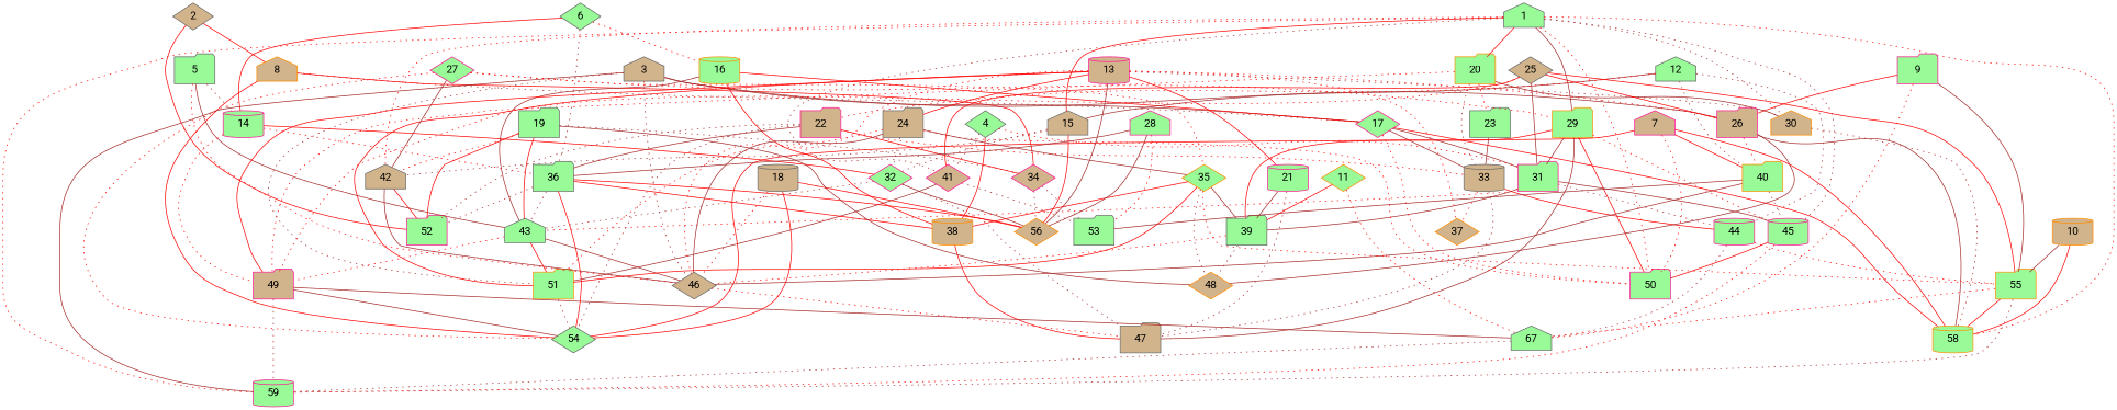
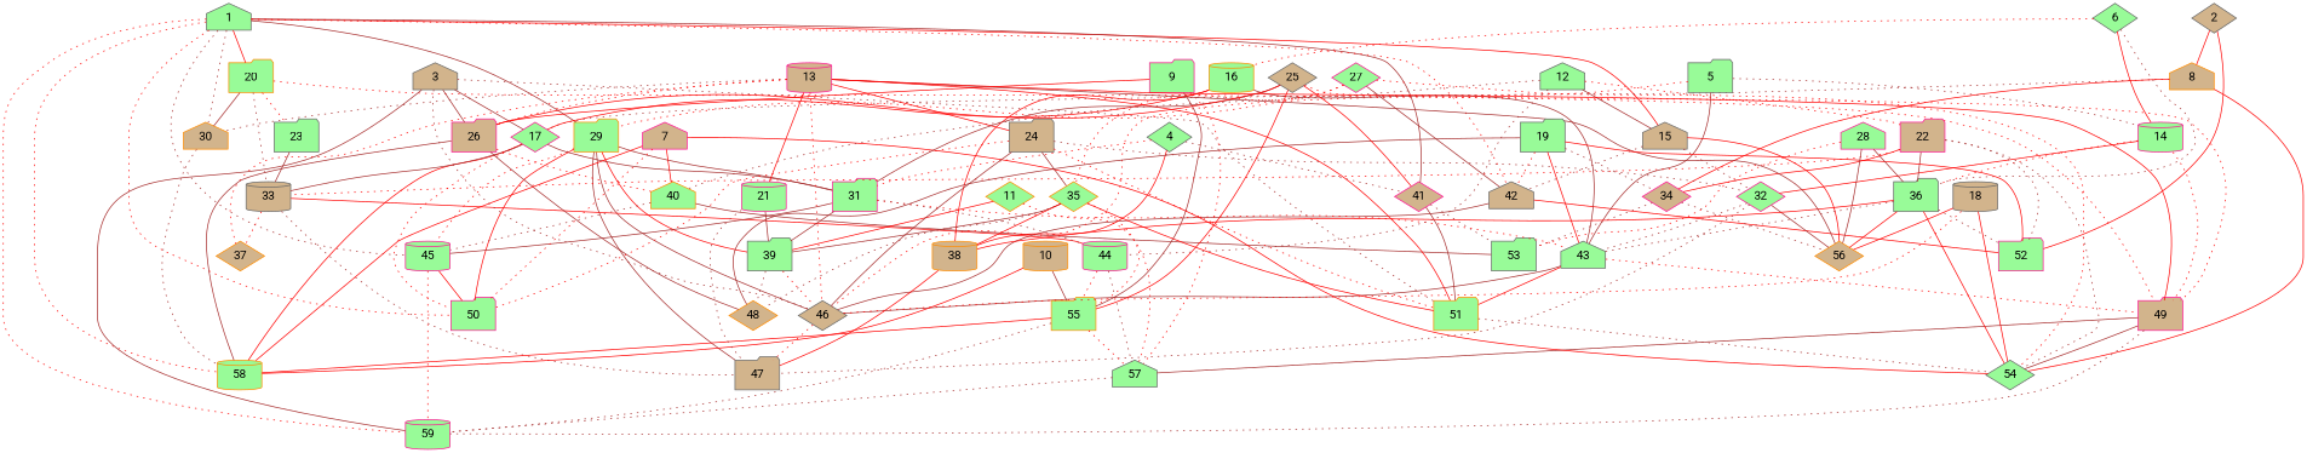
  graph {
    fontname=Roboto
    node [color=gray40 fillcolor=palegreen fontname=Roboto shape=folder style=filled]
    edge [color=red fontname=Roboto style=solid weight=1.0]
    1 [shape=house]
    15 [fillcolor=tan shape=house]
    20 [color=darkorange]
    29 [color=darkorange]
    30 [color=darkorange fillcolor=tan shape=house]
    41 [color=deeppink fillcolor=tan shape=diamond]
    42 [fillcolor=tan shape=house]
    45 [color=deeppink shape=cylinder]
    50 [color=deeppink]
    58 [color=darkorange shape=cylinder]
    59 [color=deeppink shape=cylinder]
    56 [color=darkorange fillcolor=tan shape=diamond]
    32 [color=deeppink shape=diamond]
    49 [color=deeppink fillcolor=tan]
    33 [fillcolor=tan shape=cylinder]
    23
    46 [fillcolor=tan shape=diamond]
    31 [color=deeppink]
    39
    47 [fillcolor=tan]
    51 [color=darkorange]
    53
    52 [color=deeppink]
    2 [fillcolor=tan shape=diamond]
    8 [color=darkorange fillcolor=tan shape=house]
    17 [color=deeppink shape=diamond]
    54 [shape=diamond]
    34 [color=deeppink fillcolor=tan shape=diamond]
    3 [fillcolor=tan shape=house]
    26 [color=deeppink fillcolor=tan]
-   40 [color=darkorange]
+   40 [color=darkorange shape=house]
    48 [color=darkorange fillcolor=tan shape=diamond]
    4 [shape=diamond]
    38 [color=darkorange fillcolor=tan shape=cylinder]
    43 [shape=house]
    44 [color=deeppink shape=cylinder]
    5
    14 [color=deeppink shape=cylinder]
    36
    6 [shape=diamond]
    16 [color=darkorange shape=cylinder]
    7 [color=deeppink fillcolor=tan shape=house]
    9 [color=deeppink]
    55 [color=darkorange]
-   57 [shape=house label=67]
+   57 [shape=house]
    10 [color=darkorange fillcolor=tan shape=cylinder]
    11 [color=darkorange shape=diamond]
    12 [shape=house]
    22 [color=deeppink fillcolor=tan]
    13 [color=deeppink fillcolor=tan shape=cylinder]
    21 [color=deeppink shape=cylinder]
    24 [fillcolor=tan]
    37 [color=darkorange fillcolor=tan shape=diamond]
    35 [color=darkorange shape=diamond]
    18 [fillcolor=tan shape=cylinder]
    19
    25 [fillcolor=tan shape=diamond]
    27 [color=deeppink shape=diamond]
    28 [color=deeppink shape=house]
    1 -- 15
    1 -- 20
    1 -- 29 [color=brown]
    1 -- 30 [color=brown style=dotted]
-   1 -- 41 [color=brown style=dotted]
+   1 -- 41 [color=brown]
    1 -- 42 [style=dotted]
    1 -- 45 [color=brown style=dotted]
    1 -- 50 [style=dotted]
    1 -- 58 [style=dotted]
    1 -- 59 [style=dotted]
    15 -- 42 [color=brown style=dotted]
    15 -- 56
    15 -- 32 [color=brown style=dotted]
    20 -- 30 [color=brown]
    20 -- 49 [style=dotted]
    20 -- 33 [color=brown style=dotted]
    20 -- 23 [style=dotted]
    29 -- 45 [style=dotted]
    29 -- 50
-   40 -- 46 [color=brown]
+   29 -- 46 [color=brown]
    29 -- 31 [color=brown]
    29 -- 39
    29 -- 47 [color=brown]
    30 -- 58 [color=brown style=dotted]
    41 -- 51 [color=brown]
    41 -- 53 [color=brown style=dotted]
    42 -- 46 [color=brown]
    42 -- 52
    45 -- 50
    45 -- 59 [style=dotted]
    32 -- 56 [color=brown]
    32 -- 47 [color=brown style=dotted]
    32 -- 43 [color=brown style=dotted]
    49 -- 59 [color=brown style=dotted]
    49 -- 54 [color=brown]
    49 -- 57 [color=brown]
    33 -- 47 [color=brown style=dotted]
    33 -- 44
    33 -- 37 [style=dotted]
    23 -- 33 [color=brown]
    46 -- 47 [style=dotted]
    31 -- 45 [color=brown]
    31 -- 39 [color=brown]
    31 -- 43 [style=dotted]
    31 -- 44 [color=brown style=dotted]
    39 -- 46 [style=dotted weight=2.0]
    39 -- 48 [color=brown style=dotted]
    51 -- 54 [color=brown style=dotted weight=2.0]
    2 -- 52
    2 -- 8
    8 -- 17 [color=brown style=dotted]
    8 -- 54
    8 -- 34
    17 -- 50 [style=dotted]
    17 -- 58
    17 -- 33 [color=brown]
    17 -- 31 [color=brown]
    34 -- 56 [color=brown style=dotted]
    34 -- 53 [color=brown style=dotted]
    3 -- 59 [color=brown weight=2.0]
    3 -- 46 [color=brown style=dotted]
    3 -- 51 [color=brown style=dotted]
    3 -- 17 [color=brown]
    3 -- 26 [color=brown]
    26 -- 58 [color=brown weight=2.0]
    26 -- 40 [style=dotted]
    26 -- 48 [color=brown]
    40 -- 45 [color=brown style=dotted]
    40 -- 53 [color=brown]
    4 -- 41 [color=brown style=dotted]
    4 -- 31 [style=dotted]
    4 -- 38
    38 -- 47
    43 -- 49 [style=dotted]
    43 -- 46 [color=brown weight=2.0]
    43 -- 51
    44 -- 55 [style=dotted]
    44 -- 57 [color=brown style=dotted]
    5 -- 46 [style=dotted]
    5 -- 43 [color=brown]
    5 -- 14 [color=brown style=dotted]
    14 -- 32
    14 -- 49 [style=dotted weight=2.0]
    14 -- 36 [style=dotted]
    36 -- 56
    36 -- 52 [color=brown style=dotted]
    36 -- 54
    36 -- 38
    36 -- 43 [color=brown style=dotted]
    6 -- 14
    6 -- 36 [color=brown style=dotted]
    6 -- 16 [style=dotted]
    16 -- 17
    16 -- 38
    16 -- 43 [color=brown]
    7 -- 50 [style=dotted]
    7 -- 58
    7 -- 54
    7 -- 40
    9 -- 26
    9 -- 55 [color=brown]
    9 -- 57 [style=dotted]
    55 -- 58
    55 -- 59 [color=brown style=dotted]
    55 -- 57 [style=dotted]
    57 -- 59 [color=brown style=dotted]
    10 -- 58
    10 -- 55 [color=brown]
    11 -- 39
    11 -- 57 [style=dotted]
    12 -- 15 [color=brown]
    12 -- 40 [color=brown style=dotted]
    12 -- 44 [color=brown style=dotted]
    12 -- 22 [style=dotted]
    22 -- 33 [style=dotted]
    22 -- 52 [color=brown style=dotted]
    22 -- 54 [color=brown style=dotted weight=2.0]
    22 -- 34
    22 -- 36 [color=brown]
    13 -- 30 [color=brown style=dotted]
    13 -- 56 [color=brown]
    13 -- 49
    13 -- 46 [style=dotted]
    13 -- 51
    13 -- 26 [style=dotted]
    13 -- 21
    13 -- 24
    13 -- 37 [style=dotted]
    21 -- 39 [color=brown]
    21 -- 47 [color=brown style=dotted]
    24 -- 50 [style=dotted]
    24 -- 32 [color=brown style=dotted]
    24 -- 46 [color=brown]
    24 -- 51 [style=dotted]
    24 -- 35 [color=brown]
    35 -- 39 [color=brown]
    35 -- 51
    35 -- 48 [color=brown style=dotted]
    35 -- 38
    35 -- 55 [style=dotted]
    18 -- 56
    18 -- 46 [style=dotted]
    18 -- 54
    19 -- 42 [style=dotted]
    19 -- 52
    19 -- 34 [color=brown style=dotted]
    19 -- 48 [color=brown]
    19 -- 43
    25 -- 41
    25 -- 49 [style=dotted]
    25 -- 31 [color=brown]
    25 -- 26
    25 -- 55
    27 -- 29 [style=dotted]
    27 -- 42 [color=brown]
    27 -- 54 [style=dotted]
    27 -- 35 [style=dotted]
    28 -- 56 [color=brown]
    28 -- 53 [style=dotted]
    28 -- 36 [color=brown]
  }
